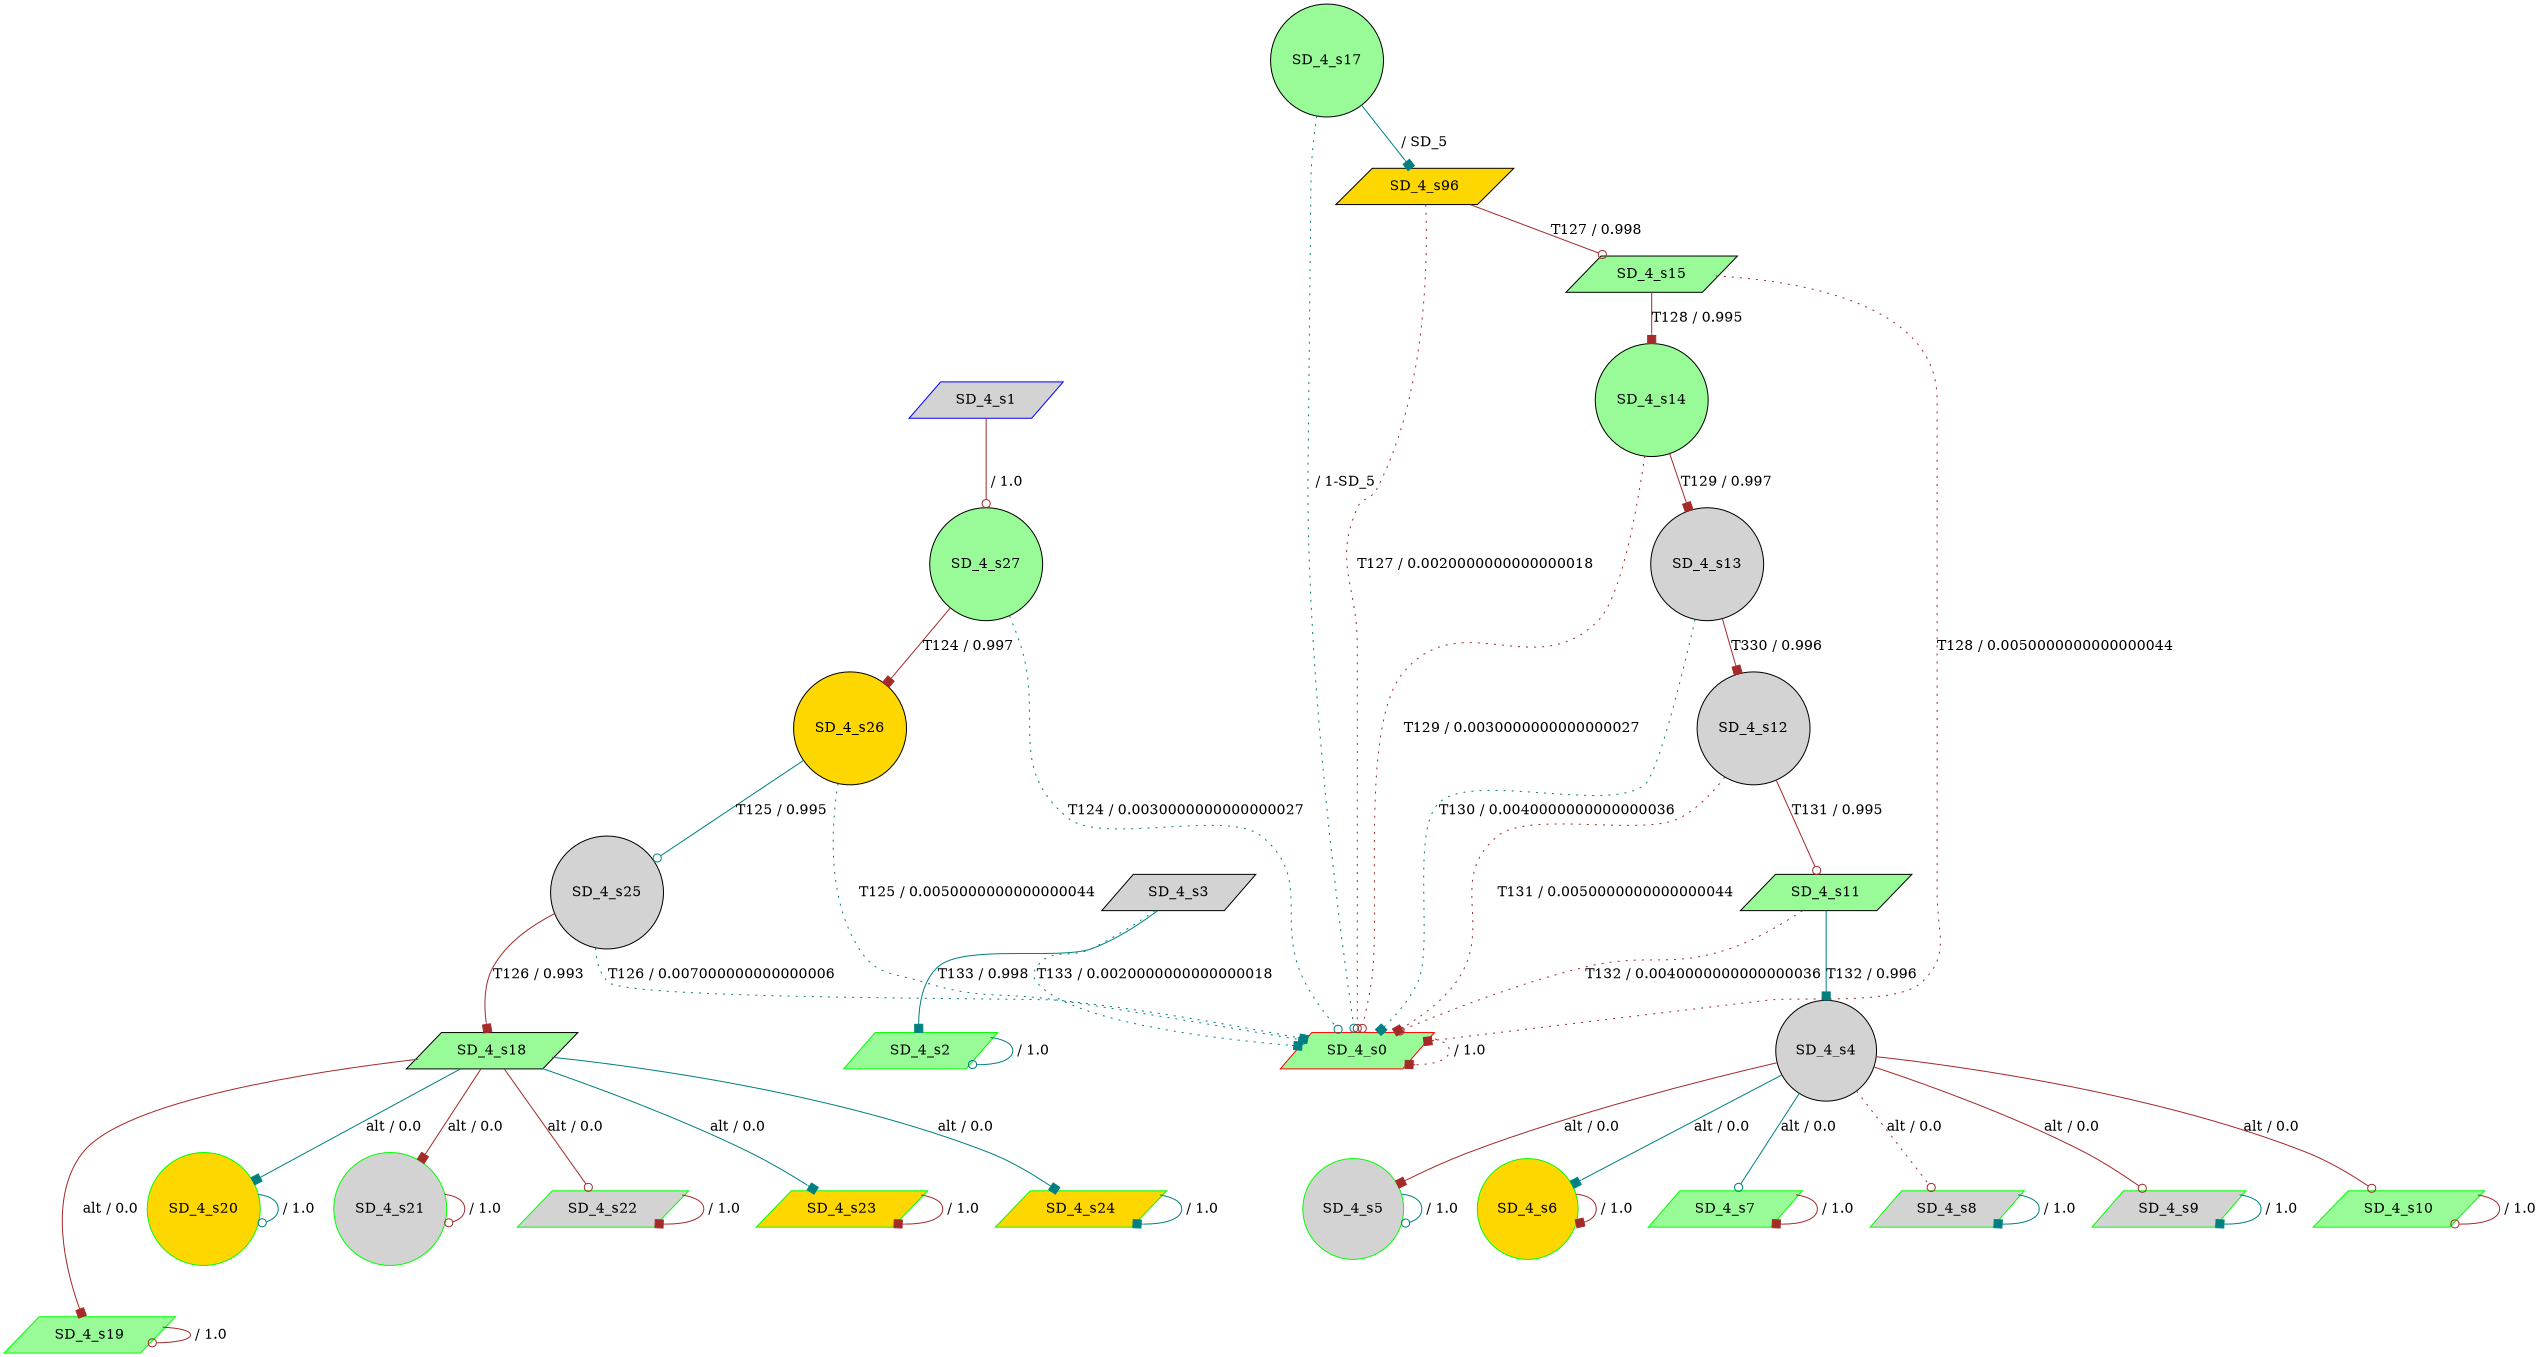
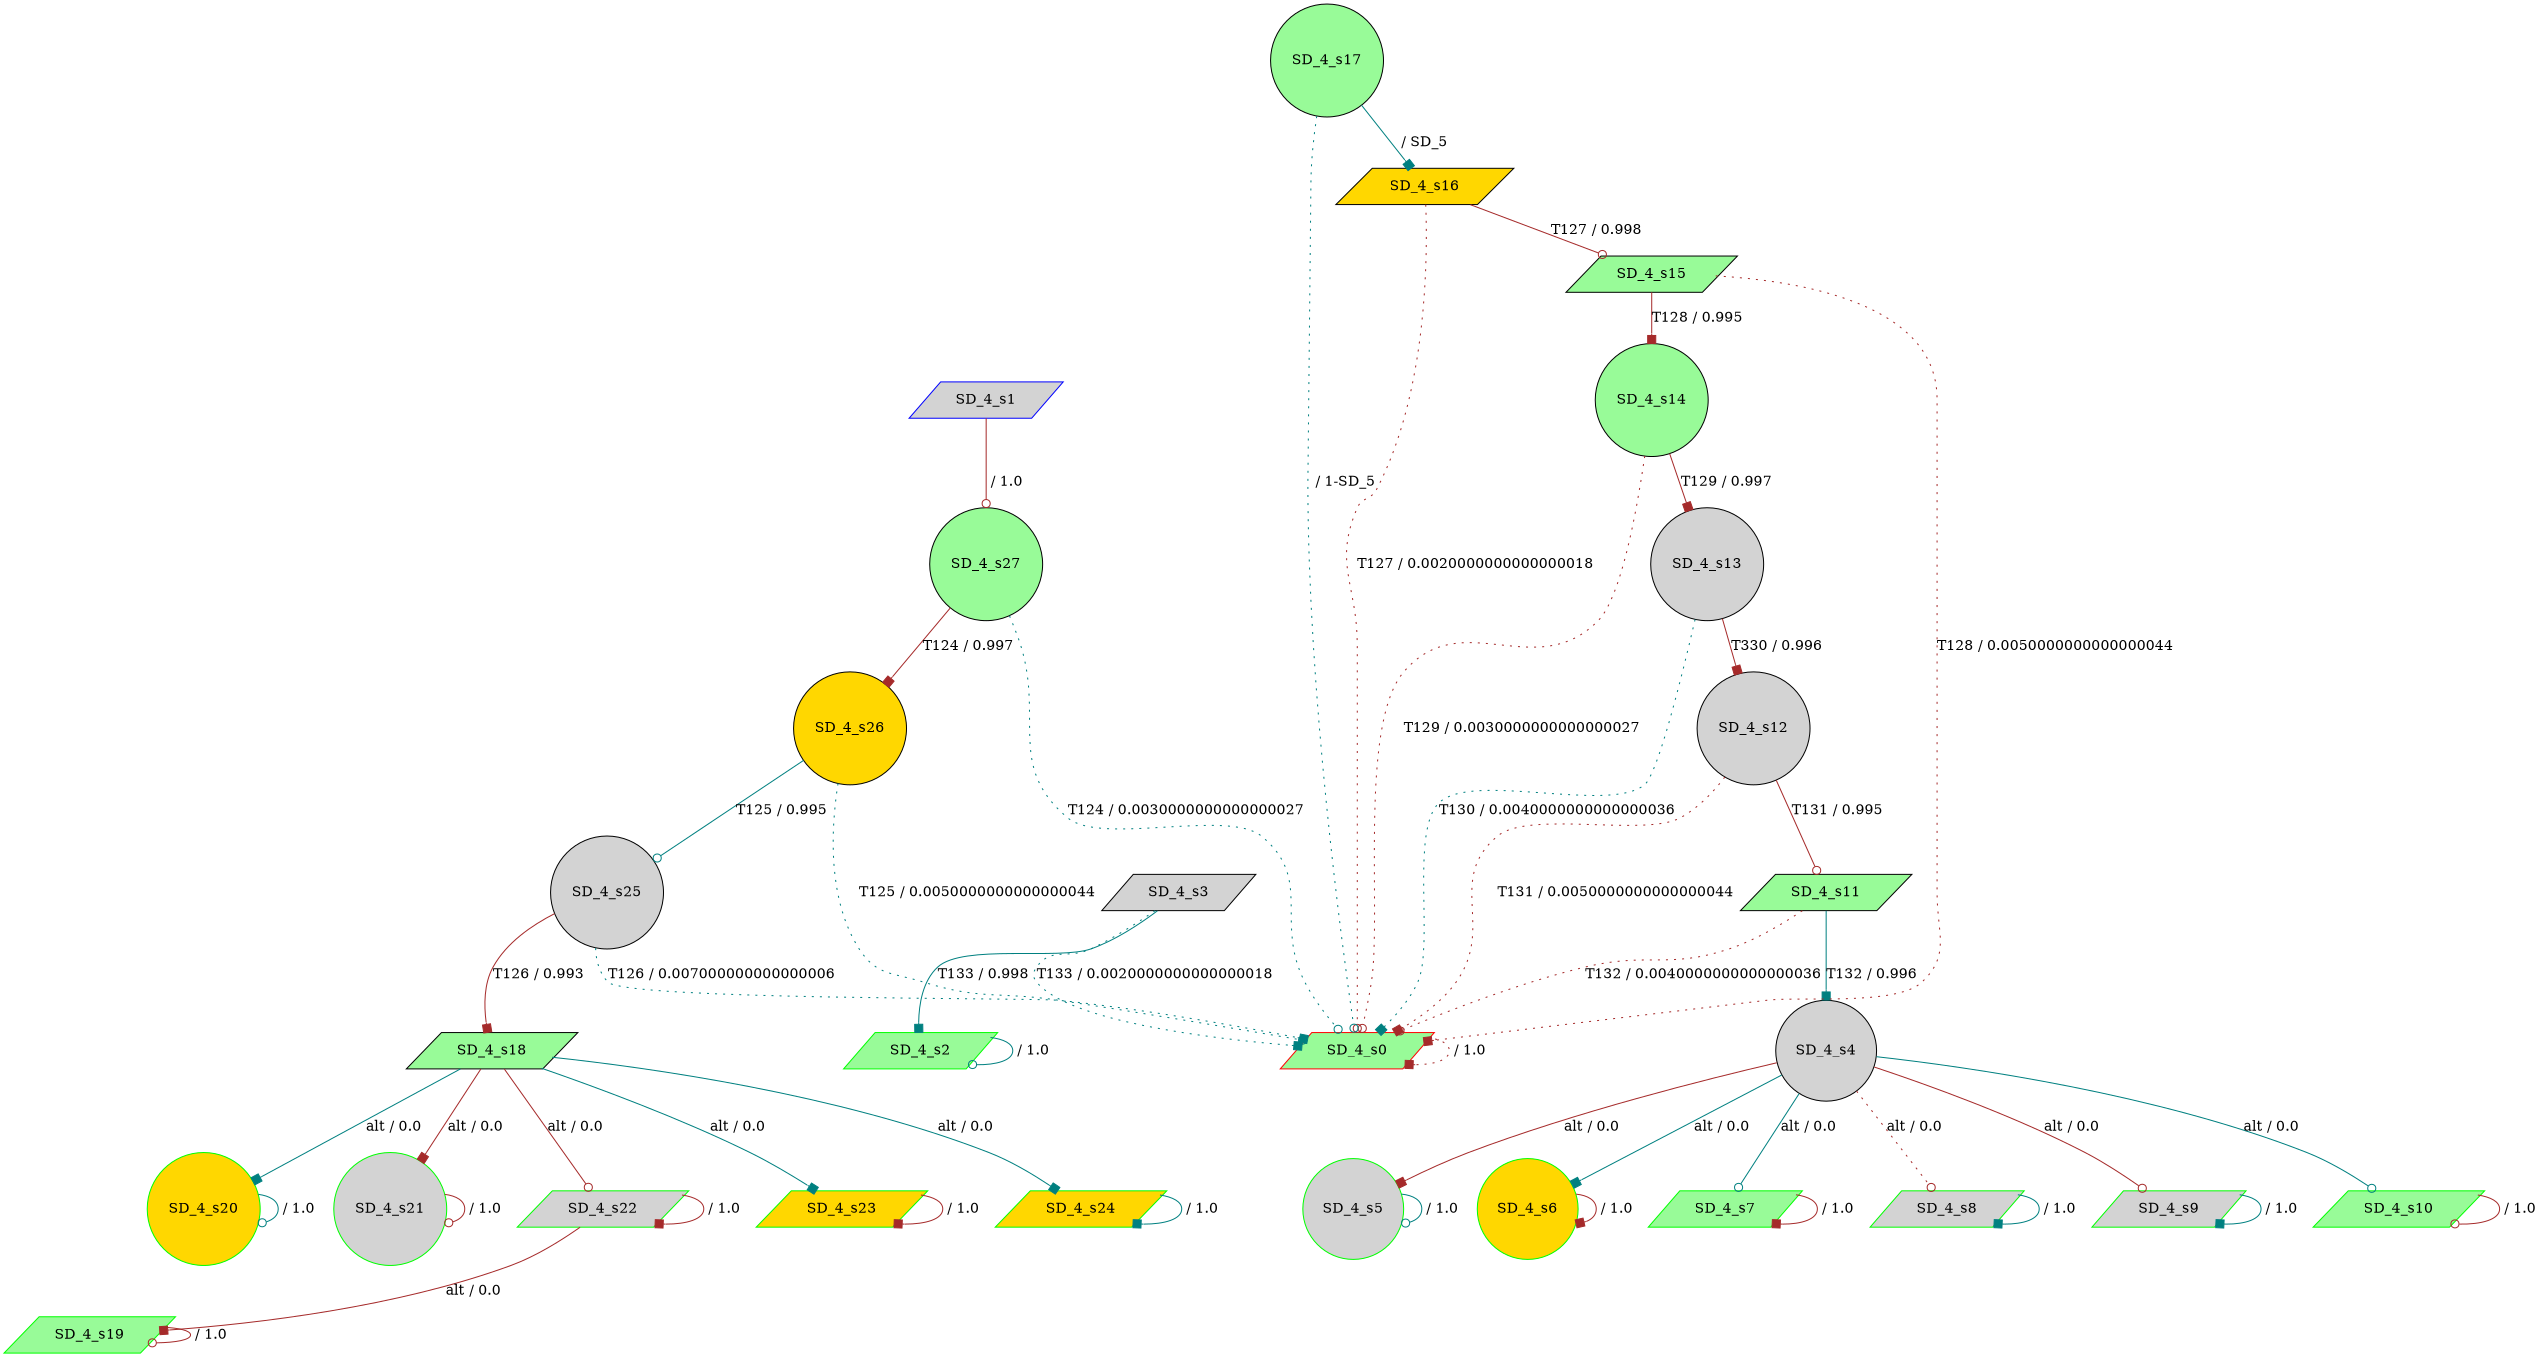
  digraph {
    node [fillcolor=palegreen shape=parallelogram style=filled]
    edge [arrowhead=box color=brown]
    n1 [color=red label=SD_4_s0]
    n2 [color=blue fillcolor=lightgrey label=SD_4_s1]
    n3 [label=SD_4_s27 shape=circle]
    n4 [fillcolor=gold label=SD_4_s26 shape=circle]
    n5 [color=green label=SD_4_s2]
    n6 [fillcolor=lightgrey label=SD_4_s3]
    n7 [fillcolor=lightgrey label=SD_4_s4 shape=circle]
    n8 [color=green fillcolor=lightgrey label=SD_4_s5 shape=circle]
    n9 [color=green fillcolor=gold label=SD_4_s6 shape=circle]
    n10 [color=green label=SD_4_s7]
    n11 [color=green fillcolor=lightgrey label=SD_4_s8]
    n12 [color=green fillcolor=lightgrey label=SD_4_s9]
    n13 [color=green label=SD_4_s10]
    n14 [label=SD_4_s11]
    n15 [fillcolor=lightgrey label=SD_4_s12 shape=circle]
    n16 [fillcolor=lightgrey label=SD_4_s13 shape=circle]
    n17 [label=SD_4_s14 shape=circle]
    n18 [label=SD_4_s15]
-   n19 [fillcolor=gold label=SD_4_s96]
+   n19 [fillcolor=gold label=SD_4_s16]
    n20 [label=SD_4_s17 shape=circle]
    n21 [label=SD_4_s18]
    n22 [color=green label=SD_4_s19]
    n23 [color=green fillcolor=gold label=SD_4_s20 shape=circle]
    n24 [color=green fillcolor=lightgrey label=SD_4_s21 shape=circle]
    n25 [color=green fillcolor=lightgrey label=SD_4_s22]
    n26 [color=green fillcolor=gold label=SD_4_s23]
    n27 [color=green fillcolor=gold label=SD_4_s24]
    n28 [fillcolor=lightgrey label=SD_4_s25 shape=circle]
    n1 -> n1 [label=" / 1.0" style=dotted]
    n2 -> n3 [arrowhead=odot label=" / 1.0"]
    n3 -> n1 [arrowhead=odot color=teal label="T124 / 0.0030000000000000027" style=dotted]
    n3 -> n4 [label="T124 / 0.997"]
    n4 -> n1 [arrowhead=odot color=teal label="T125 / 0.0050000000000000044" style=dotted]
    n4 -> n28 [arrowhead=odot color=teal label="T125 / 0.995"]
    n5 -> n5 [arrowhead=odot color=teal label=" / 1.0"]
    n6 -> n1 [color=teal label="T133 / 0.0020000000000000018" style=dotted]
    n6 -> n5 [color=teal label="T133 / 0.998"]
    n7 -> n8 [label="alt / 0.0"]
    n7 -> n9 [color=teal label="alt / 0.0"]
    n7 -> n10 [arrowhead=odot color=teal label="alt / 0.0"]
    n7 -> n11 [arrowhead=odot label="alt / 0.0" style=dotted]
    n7 -> n12 [arrowhead=odot label="alt / 0.0"]
-   n7 -> n13 [arrowhead=odot label="alt / 0.0"]
+   n7 -> n13 [arrowhead=odot color=teal label="alt / 0.0"]
    n8 -> n8 [arrowhead=odot color=teal label=" / 1.0"]
    n9 -> n9 [label=" / 1.0"]
    n10 -> n10 [label=" / 1.0"]
    n11 -> n11 [color=teal label=" / 1.0"]
    n12 -> n12 [color=teal label=" / 1.0"]
    n13 -> n13 [arrowhead=odot label=" / 1.0"]
    n14 -> n1 [arrowhead=odot label="T132 / 0.0040000000000000036" style=dotted]
    n14 -> n7 [color=teal label="T132 / 0.996"]
    n15 -> n1 [label="T131 / 0.0050000000000000044" style=dotted]
    n15 -> n14 [arrowhead=odot label="T131 / 0.995"]
    n16 -> n1 [color=teal label="T130 / 0.0040000000000000036" style=dotted]
    n16 -> n15 [label="T330 / 0.996"]
    n17 -> n1 [arrowhead=odot label="T129 / 0.0030000000000000027" style=dotted]
    n17 -> n16 [label="T129 / 0.997"]
    n18 -> n1 [label="T128 / 0.0050000000000000044" style=dotted]
    n18 -> n17 [label="T128 / 0.995"]
    n19 -> n1 [arrowhead=odot label="T127 / 0.0020000000000000018" style=dotted]
    n19 -> n18 [arrowhead=odot label="T127 / 0.998"]
    n20 -> n1 [arrowhead=odot color=teal label=" / 1-SD_5" style=dotted]
    n20 -> n19 [color=teal label=" / SD_5"]
-   n21 -> n22 [label="alt / 0.0"]
+   n25 -> n22 [label="alt / 0.0"]
    n21 -> n23 [color=teal label="alt / 0.0"]
    n21 -> n24 [label="alt / 0.0"]
    n21 -> n25 [arrowhead=odot label="alt / 0.0"]
    n21 -> n26 [color=teal label="alt / 0.0"]
    n21 -> n27 [color=teal label="alt / 0.0"]
    n22 -> n22 [arrowhead=odot label=" / 1.0"]
    n23 -> n23 [arrowhead=odot color=teal label=" / 1.0"]
    n24 -> n24 [arrowhead=odot label=" / 1.0"]
    n25 -> n25 [label=" / 1.0"]
    n26 -> n26 [label=" / 1.0"]
    n27 -> n27 [color=teal label=" / 1.0"]
    n28 -> n1 [color=teal label="T126 / 0.007000000000000006" style=dotted]
    n28 -> n21 [label="T126 / 0.993"]
  }
